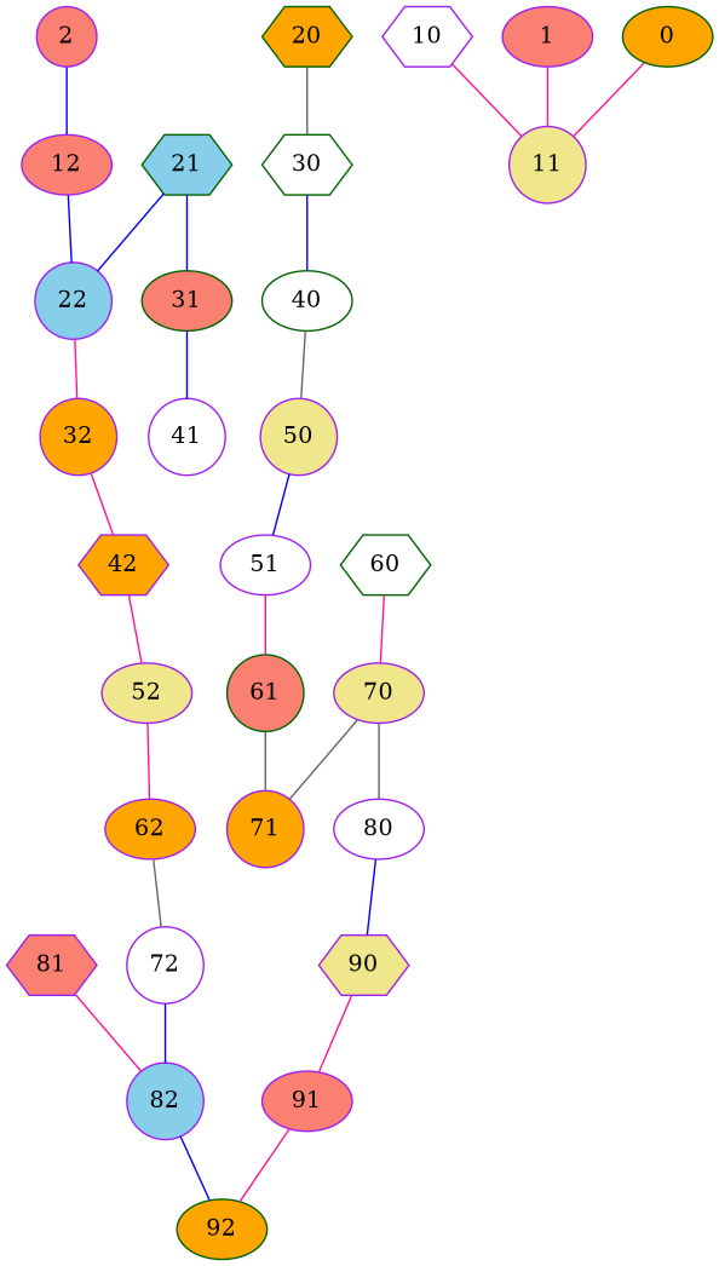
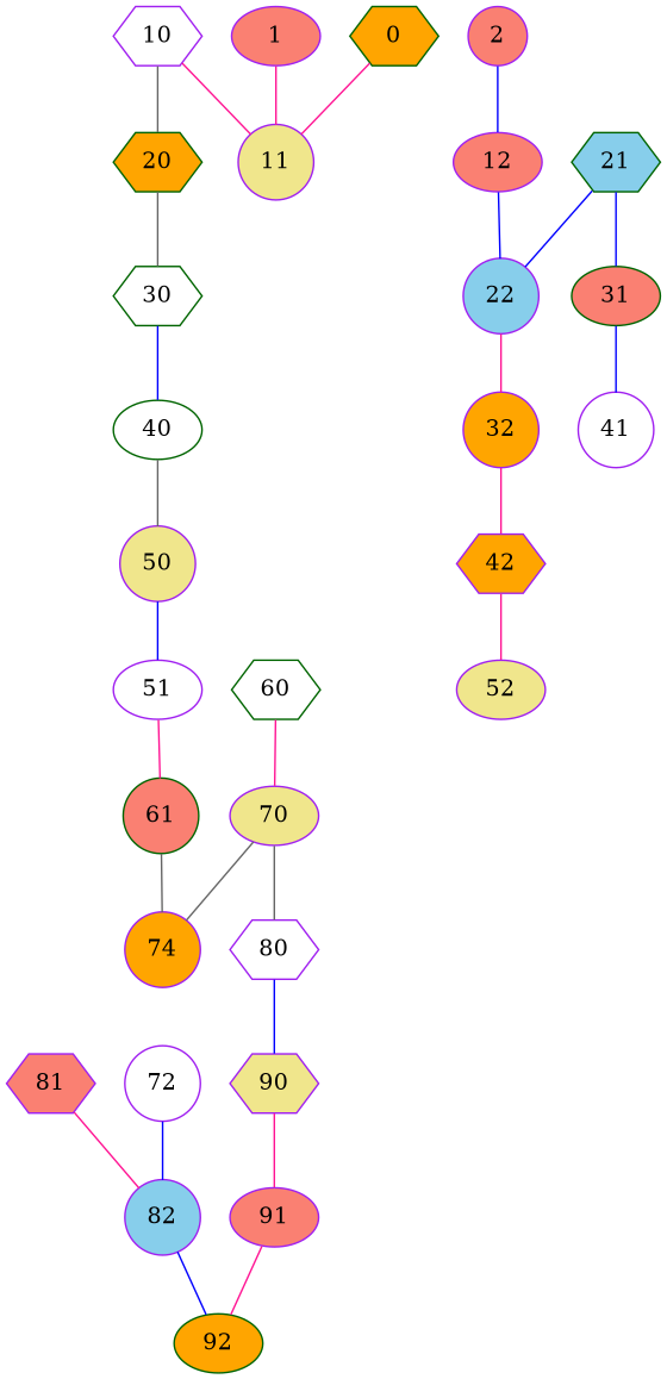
  graph {
    node [color=purple fillcolor=white shape=ellipse style=filled]
    edge [color=deeppink]
    91 [fillcolor=salmon]
    92 [color=darkgreen fillcolor=orange]
    20 [color=darkgreen fillcolor=orange shape=hexagon]
    30 [color=darkgreen shape=hexagon]
    40 [color=darkgreen]
    50 [fillcolor=khaki shape=circle]
    22 [fillcolor=skyblue shape=circle]
    32 [fillcolor=orange shape=circle]
    42 [fillcolor=orange shape=hexagon]
    52 [fillcolor=khaki]
    81 [fillcolor=salmon shape=hexagon]
    82 [fillcolor=skyblue shape=circle]
    51
    60 [color=darkgreen shape=hexagon]
    70 [fillcolor=khaki]
-   80
-   71 [fillcolor=orange shape=circle]
+   80 [shape=hexagon]
+   71 [fillcolor=orange shape=circle label=74]
    90 [fillcolor=khaki shape=hexagon]
    2 [fillcolor=salmon shape=circle]
    12 [fillcolor=salmon]
    21 [color=darkgreen fillcolor=skyblue shape=hexagon]
    31 [color=darkgreen fillcolor=salmon]
    41 [shape=circle]
    10 [shape=hexagon]
    11 [fillcolor=khaki shape=circle]
    61 [color=darkgreen fillcolor=salmon shape=circle]
-   62 [fillcolor=orange]
    72 [shape=circle]
    1 [fillcolor=salmon]
-   0 [color=darkgreen fillcolor=orange]
+   0 [color=darkgreen fillcolor=orange shape=hexagon]
    91 -- 92
    20 -- 30 [color=gray40]
    30 -- 40 [color=blue]
    40 -- 50 [color=gray40]
    50 -- 51 [color=blue]
    22 -- 32
    32 -- 42
    42 -- 52
-   52 -- 62
    81 -- 82
    82 -- 92 [color=blue]
    51 -- 61
    60 -- 70
    70 -- 80 [color=gray40]
    70 -- 71 [color=gray40]
    80 -- 90 [color=blue]
    90 -- 91
    2 -- 12 [color=blue]
    12 -- 22 [color=blue]
    21 -- 22 [color=blue]
    21 -- 31 [color=blue]
    31 -- 41 [color=blue]
+   10 -- 20 [color=gray40]
    10 -- 11
    61 -- 71 [color=gray40]
-   62 -- 72 [color=gray40]
    72 -- 82 [color=blue]
    1 -- 11
    0 -- 11
  }
